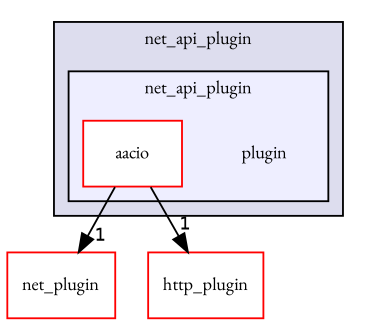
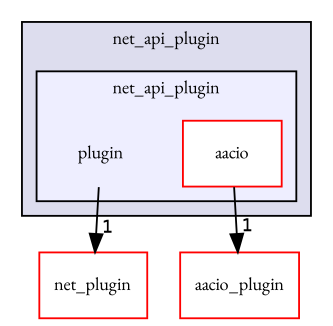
  digraph {
    compound=true
    fontname="EB Garamond"
    node [fontname="EB Garamond" fontsize=10 shape=box color=red fillcolor=white style=filled]
    edge [fontname="EB Garamond" headlabel=1 labeldistance=1.5 labelfontname=Helvetica labelfontsize=10]
    n1 [label=plugin shape=plaintext color="" fillcolor="" style=""]
    n2 [label=aacio]
    n3 [label=net_plugin]
-   n4 [label=http_plugin]
+   n4 [label=aacio_plugin]
    subgraph cluster_1 {
      bgcolor="#ddddee"
      fontsize=10
      label=net_api_plugin
      pencolor=black
      subgraph cluster_2 {
        bgcolor="#eeeeff"
        fontsize=10
        label=net_api_plugin
        pencolor=black
        n1
        n2
      }
    }
-   n2 -> n3
+   n1 -> n3
    n2 -> n4
  }
